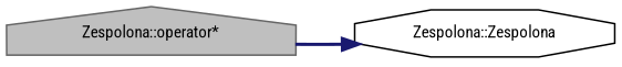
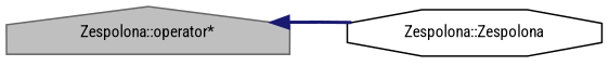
  digraph {
    rankdir=LR
    fontname="Roboto Condensed"
    node [fontname="Roboto Condensed" fontsize=10 style=filled]
    n1 [color=gray40 fillcolor=grey75 fontcolor=black height=0.2 label="Zespolona::operator*" shape=house width=0.4]
    n2 [color=black fillcolor=white height=0.2 label="Zespolona::Zespolona" shape=octagon width=0.4]
-   n1 -> n2 [color=midnightblue fontname="Roboto Condensed" fontsize=10 labelfontname=Helvetica labelfontsize=10 style=bold]
+   n2 -> n1 [color=midnightblue fontname="Roboto Condensed" fontsize=10 labelfontname=Helvetica labelfontsize=10 style=bold]
  }
